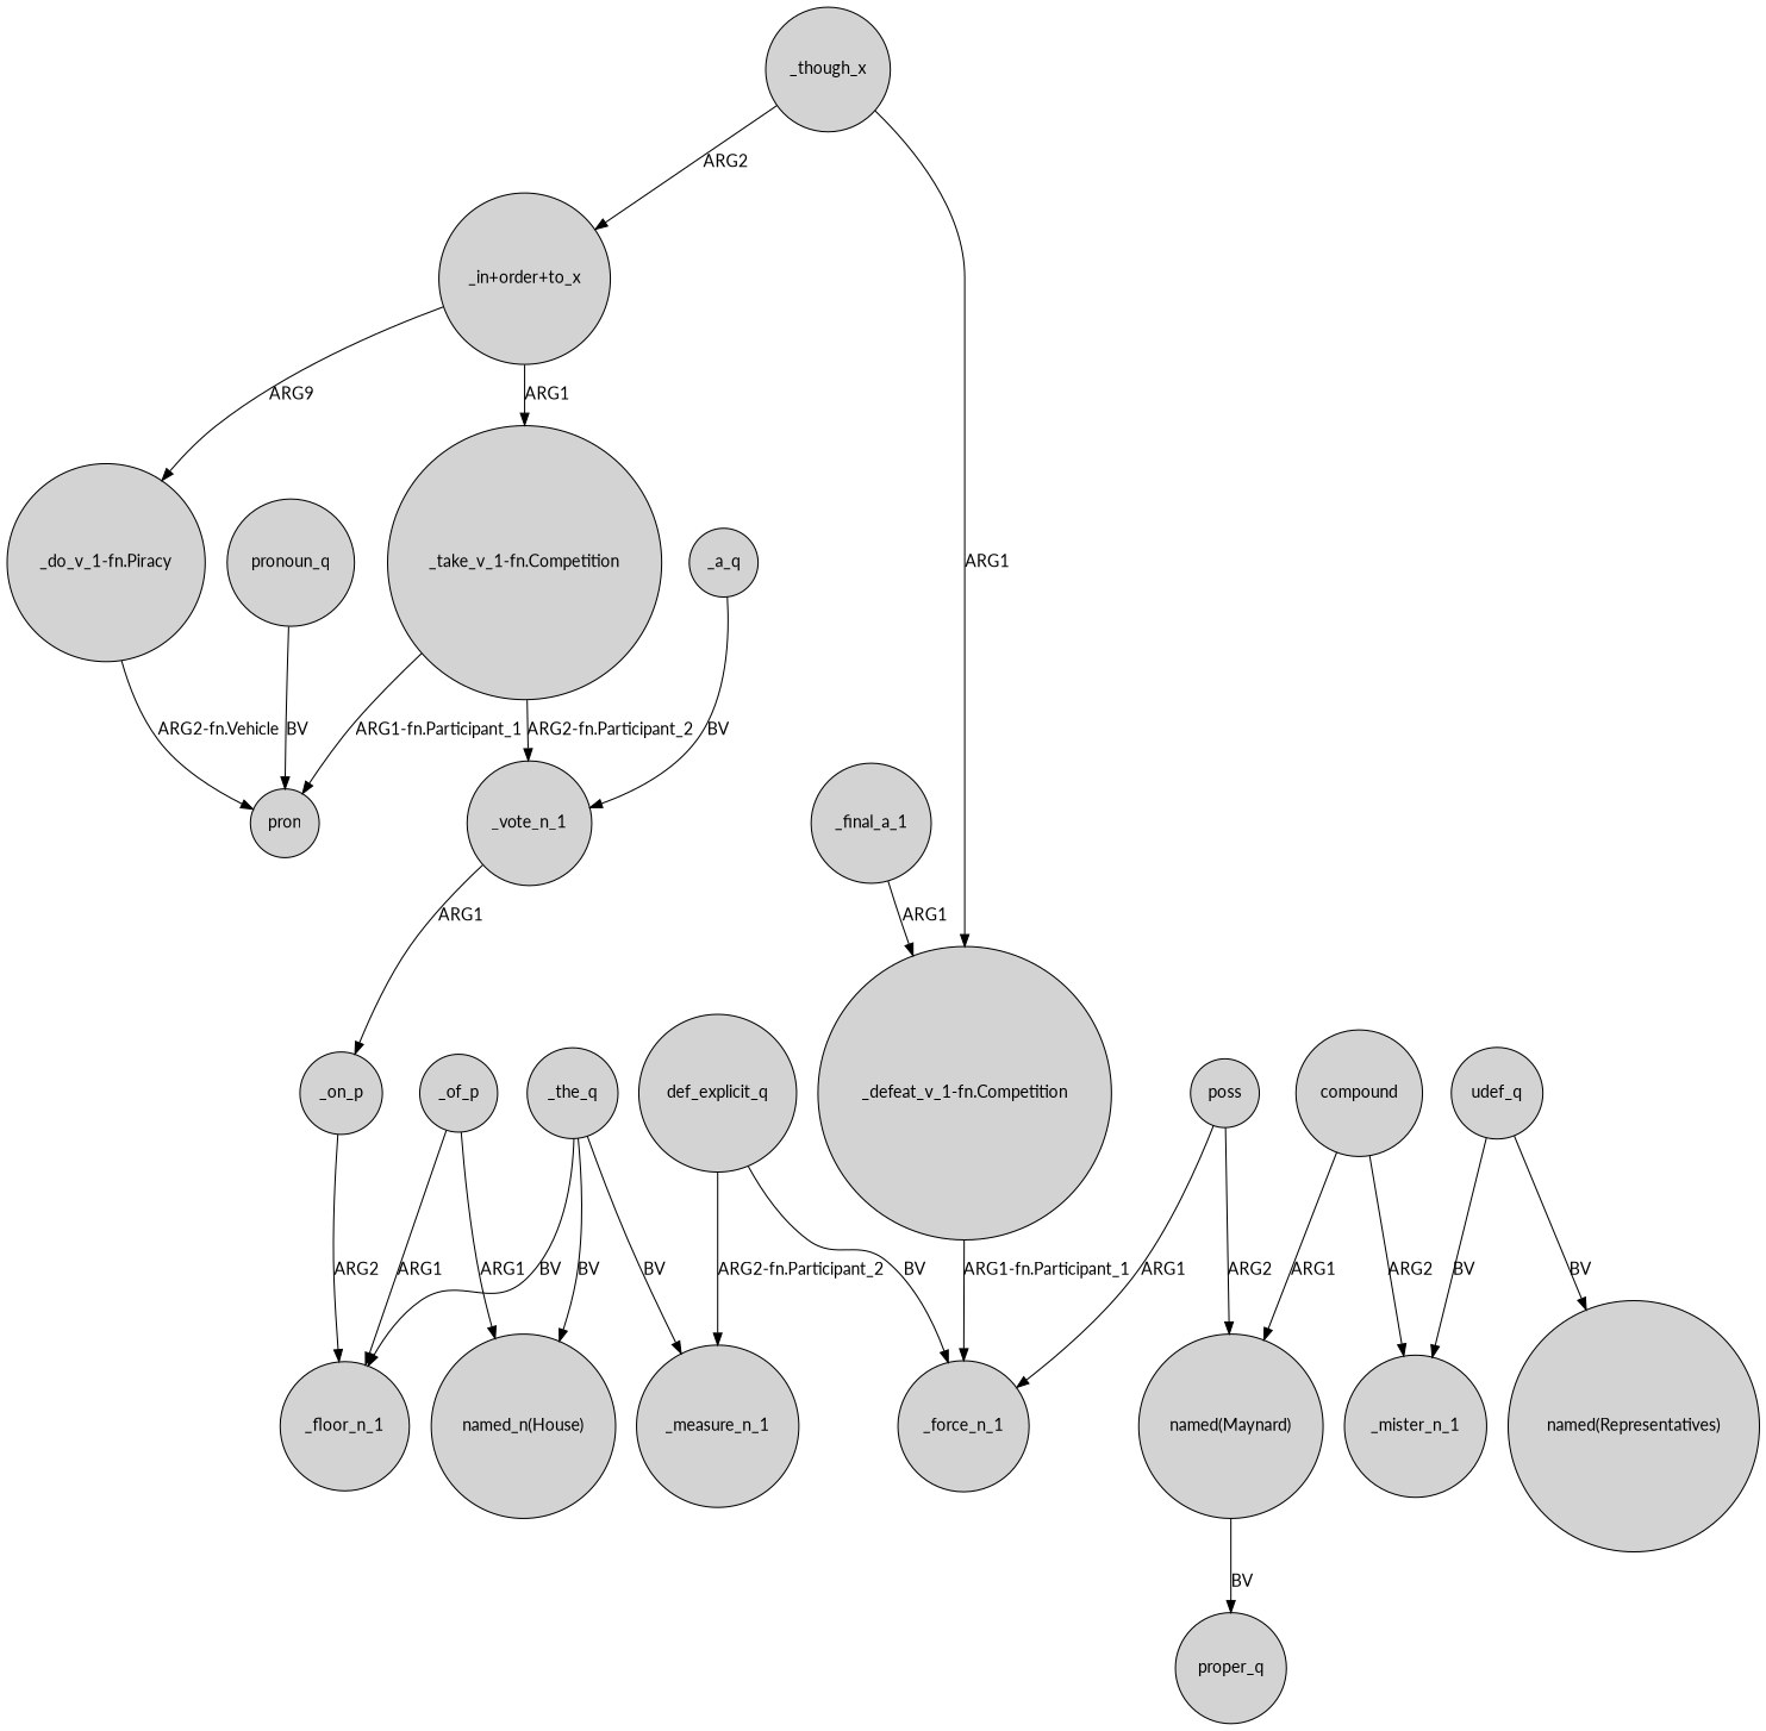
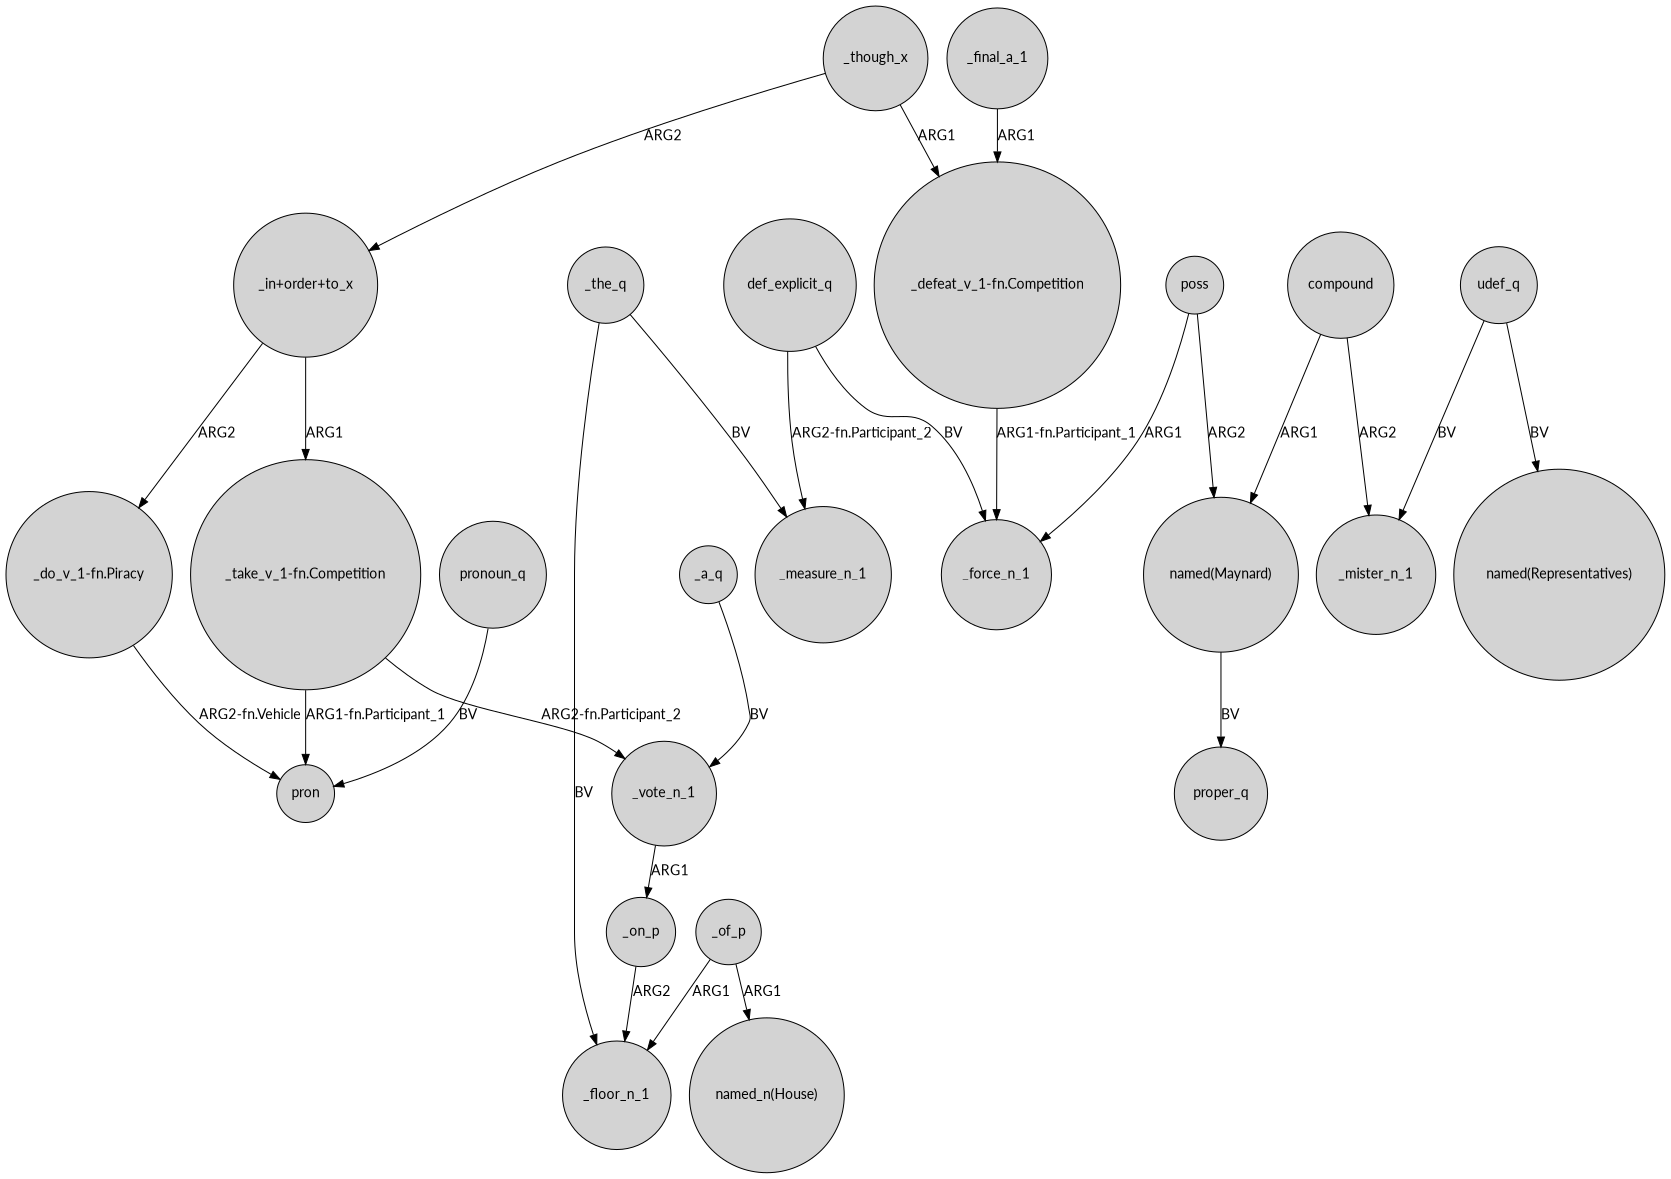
  digraph {
    fontname=Lato
    node [fontname=Lato shape=circle style=filled]
    edge [fontname=Lato]
    "_in+order+to_x"
    "_do_v_1-fn.Piracy"
    "_take_v_1-fn.Competition"
    pron
    _vote_n_1
    _the_q
    _measure_n_1
    _floor_n_1
    "named_n(House)"
    compound
    _mister_n_1
    "named(Maynard)"
    proper_q
    _on_p
    def_explicit_q
    _force_n_1
    udef_q
    "named(Representatives)"
    _of_p
    pronoun_q
    _a_q
    _though_x
    "_defeat_v_1-fn.Competition"
    poss
    _final_a_1
-   "_in+order+to_x" -> "_do_v_1-fn.Piracy" [label=ARG9]
+   "_in+order+to_x" -> "_do_v_1-fn.Piracy" [label=ARG2]
    "_in+order+to_x" -> "_take_v_1-fn.Competition" [label=ARG1]
    "_do_v_1-fn.Piracy" -> pron [label="ARG2-fn.Vehicle"]
    "_take_v_1-fn.Competition" -> pron [label="ARG1-fn.Participant_1"]
    "_take_v_1-fn.Competition" -> _vote_n_1 [label="ARG2-fn.Participant_2"]
    _vote_n_1 -> _on_p [label=ARG1]
    _the_q -> _measure_n_1 [label=BV]
    _the_q -> _floor_n_1 [label=BV]
-   _the_q -> "named_n(House)" [label=BV]
    compound -> _mister_n_1 [label=ARG2]
    compound -> "named(Maynard)" [label=ARG1]
    "named(Maynard)" -> proper_q [label=BV]
    _on_p -> _floor_n_1 [label=ARG2]
    def_explicit_q -> _measure_n_1 [label="ARG2-fn.Participant_2"]
    def_explicit_q -> _force_n_1 [label=BV]
    udef_q -> _mister_n_1 [label=BV]
    udef_q -> "named(Representatives)" [label=BV]
    _of_p -> _floor_n_1 [label=ARG1]
    _of_p -> "named_n(House)" [label=ARG1]
    pronoun_q -> pron [label=BV]
    _a_q -> _vote_n_1 [label=BV]
    _though_x -> "_in+order+to_x" [label=ARG2]
    _though_x -> "_defeat_v_1-fn.Competition" [label=ARG1]
    "_defeat_v_1-fn.Competition" -> _force_n_1 [label="ARG1-fn.Participant_1"]
    poss -> "named(Maynard)" [label=ARG2]
    poss -> _force_n_1 [label=ARG1]
    _final_a_1 -> "_defeat_v_1-fn.Competition" [label=ARG1]
  }
